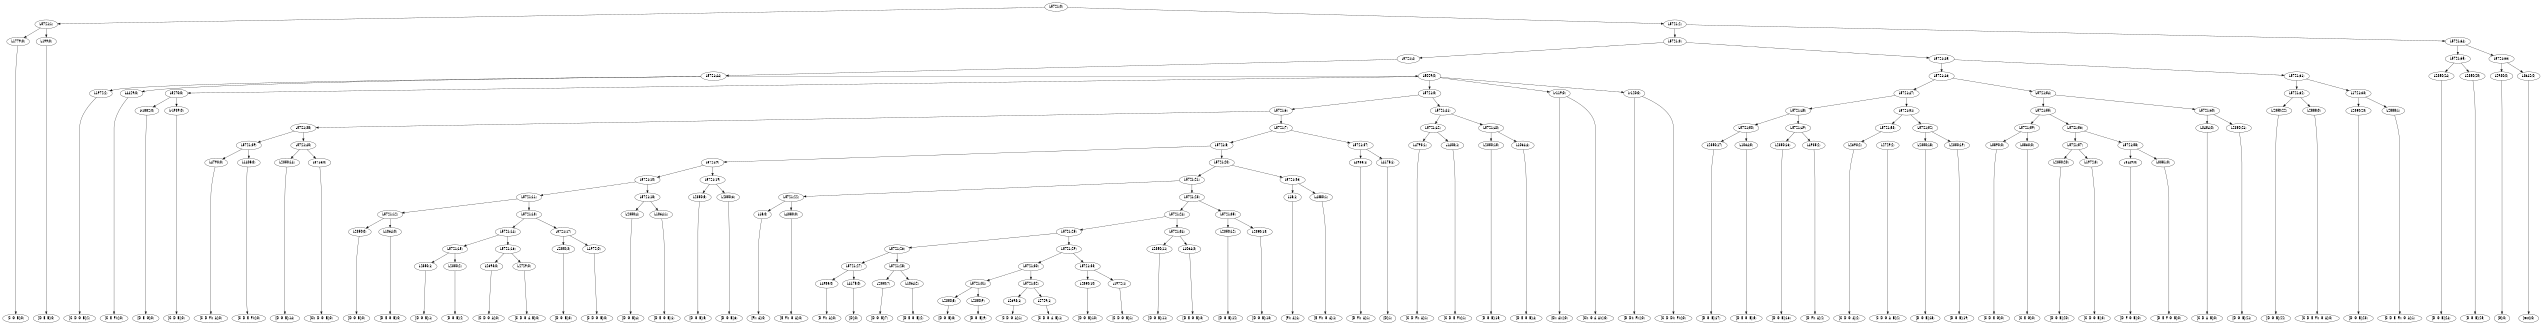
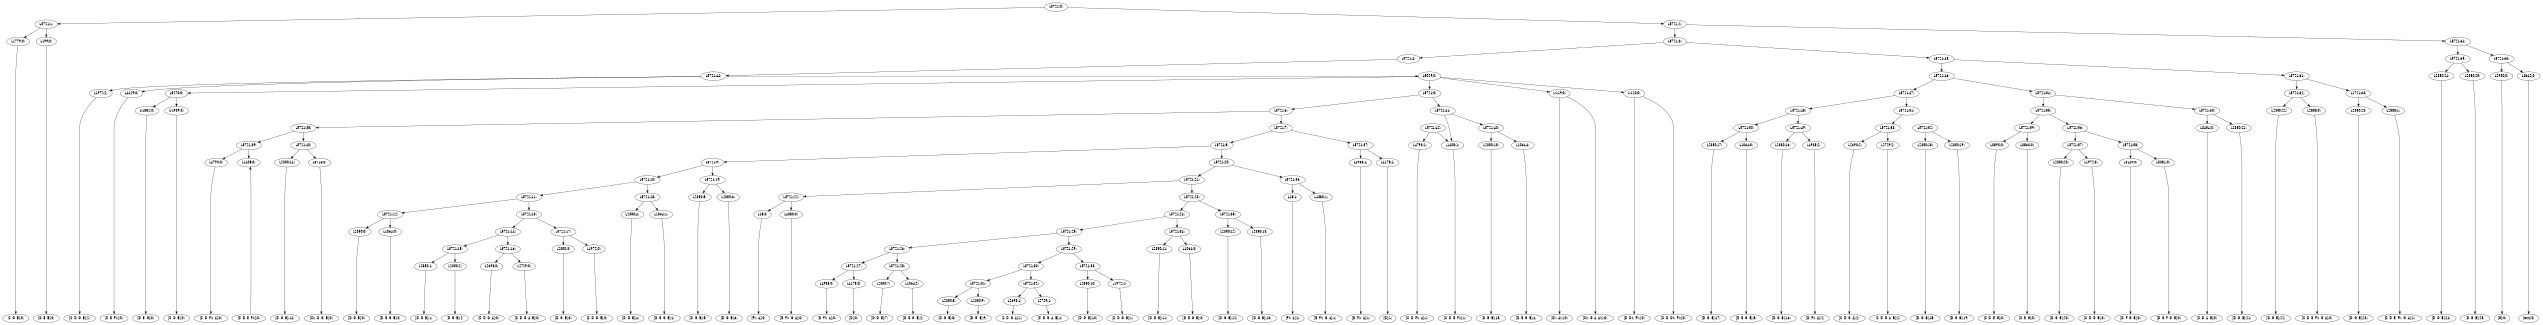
  digraph {
    fontname=Lato
    node [fontname=Lato]
    edge [fontname=Lato]
    "L5721(0)"
    "L5721(1)"
    "L5721(2)"
    "L1779(0)"
    "L199(0)"
    "L5721(3)"
    "L5721(64)"
    "L5721(4)"
    "L5721(45)"
    "L5721(65)"
    "L5721(66)"
    "L5029(0)"
    "L5721(44)"
    "L5721(46)"
    "L5721(61)"
    "L2350(24)"
    "L2350(25)"
    "L2930(0)"
    "L3642(0)"
    "L5270(0)"
    "L5721(5)"
    "L-119(0)"
    "L-120(0)"
    "L1972(2)"
    "L4429(0)"
    "L5721(47)"
    "L5721(54)"
    "L5721(62)"
    n29 [label="L1721(63)"]
    "L-1882(0)"
    "L-1939(0)"
    "L5721(6)"
    "L5721(41)"
    "L5721(48)"
    "L5721(51)"
    "L5721(55)"
    "L5721(60)"
    "L2350(22)"
    "L2888(0)"
    "L2350(23)"
    "L2888(1)"
    "L5721(7)"
    "L5721(38)"
    "L5721(42)"
    "L5721(43)"
    "L5721(49)"
    "L5721(50)"
    "L5721(52)"
    "L5721(53)"
    "L5721(56)"
    "L5721(59)"
    "L2350(21)"
    "L3454(0)"
    "L5721(8)"
    "L5721(37)"
    "L5721(39)"
    "L5721(40)"
    "L4793(1)"
    "L1408(1)"
    "L2350(15)"
    "L1064(4)"
    "L2350(16)"
    "L4935(2)"
    "L2350(17)"
    "L1064(5)"
    "L2350(18)"
    "L2350(19)"
    "L2693(2)"
    "L2729(2)"
    "L5721(57)"
    "L5721(58)"
    "L3890(0)"
    "L3863(0)"
    "L5721(9)"
    "L5721(20)"
    "L4935(1)"
    "L4178(1)"
    "L4793(0)"
    "L1408(0)"
    "L2350(14)"
    "L3716(0)"
    "L2350(20)"
    "L1972(3)"
    "L3149(0)"
    "L3381(0)"
    "L5721(10)"
    "L5721(19)"
    "L5721(21)"
    "L5721(36)"
    "L5721(11)"
    "L5721(18)"
    "L2350(5)"
    "L2350(6)"
    "L5721(22)"
    "L5721(23)"
    "L18(1)"
    "L4380(1)"
    "L5721(12)"
    "L5721(13)"
    "L2350(4)"
    "L1064(1)"
    "L18(0)"
    "L4380(0)"
    "L5721(24)"
    "L5721(35)"
    "L2350(0)"
    "L1064(0)"
    "L5721(14)"
    "L5721(17)"
    "L5721(25)"
    "L5721(34)"
    "L2350(12)"
    "L2350(13)"
    "L5721(15)"
    "L5721(16)"
    "L2350(3)"
    "L1972(0)"
    "L5721(26)"
    "L5721(29)"
    "L2350(11)"
    "L1064(3)"
    "L2350(1)"
    "L2350(2)"
    "L2693(0)"
    "L2729(0)"
    "L5721(27)"
    "L5721(28)"
    "L5721(30)"
    "L5721(33)"
    "L4935(0)"
    "L4178(0)"
    "L2350(7)"
    "L1064(2)"
    "L5721(31)"
    "L5721(32)"
    "L2350(10)"
    "L1972(1)"
    "L2350(8)"
    "L2350(9)"
    "L2693(1)"
    "L2729(1)"
    "[C  G  B](0)"
    "[D  E  B](0)"
    "[D  E  G](0)"
    "[C  D  B](0)"
    "[D  G  B](0)"
    "[D  E  G  B](0)"
    "[D  G  B](1)"
    "[D  G  B](2)"
    "[C  D  G  A](0)"
    "[C  D  G  A  B](0)"
    "[D  G  B](3)"
    "[C  D  G  B](0)"
    "[D  G  B](4)"
    "[D  E  G  B](1)"
    "[D  G  B](5)"
    "[D  G  B](6)"
    "[Fis  A](0)"
    "[E  Fis  G  A](0)"
    "[D  Fis  A](0)"
    "[D](0)"
    "[D  G  B](7)"
    "[D  E  G  B](2)"
    "[D  G  B](8)"
    "[D  G  B](9)"
    "[C  D  G  A](1)"
    "[C  D  G  A  B](1)"
    "[D  G  B](10)"
    "[C  D  G  B](1)"
    "[D  G  B](11)"
    "[D  E  G  B](3)"
    "[D  G  B](12)"
    "[D  G  B](13)"
    "[Fis  A](1)"
    "[E  Fis  G  A](1)"
    "[D  Fis  A](1)"
    "[D](1)"
    "[C  D  Fis  A](0)"
    "[C  D  E  Fis](0)"
    "[D  G  B](14)"
    "[Cis  D  G  B](0)"
    "[C  D  Fis  A](1)"
    "[C  D  E  Fis](1)"
    "[D  G  B](15)"
    "[D  E  G  B](4)"
    "[Cis  Ais](0)"
    "[Cis  G  A  Ais](0)"
    "[D  Dis  Fis](0)"
    "[C  D  Dis  Fis](0)"
    "[C  D  G  B](2)"
    "[C  E  Fis](0)"
    "[D  G  B](16)"
    "[D  Fis  A](2)"
    "[D  G  B](17)"
    "[D  E  G  B](5)"
    "[D  G  B](18)"
    "[D  G  B](19)"
    "[C  D  G  A](2)"
    "[C  D  G  A  B](2)"
    "[D  G  B](20)"
    "[C  D  G  B](3)"
    "[D  F  G  B](0)"
    "[D  E  F  G  B](0)"
    "[C  D  E  G](0)"
    "[C  E  G](0)"
    "[D  G  B](21)"
    "[C  D  A  B](0)"
    "[D  G  B](22)"
    "[C  D  E  Fis  G  A](0)"
    "[D  G  B](23)"
    "[C  D  E  Fis  G  A](1)"
    "[D  G  B](24)"
    "[D  G  B](25)"
    "[G](0)"
    "[rest](0)"
    subgraph sub_1 {
      rank=min
      "L5721(0)"
    }
    subgraph sub_2 {
      rank=same
      "L5721(1)"
      "L5721(2)"
    }
    subgraph sub_3 {
      rank=same
      "L1779(0)"
      "L199(0)"
      "L5721(3)"
      "L5721(64)"
    }
    subgraph sub_4 {
      rank=same
      "L5721(4)"
      "L5721(45)"
      "L5721(65)"
      "L5721(66)"
    }
    subgraph sub_5 {
      rank=same
      "L5029(0)"
      "L5721(44)"
      "L5721(46)"
      "L5721(61)"
      "L2350(24)"
      "L2350(25)"
      "L2930(0)"
      "L3642(0)"
    }
    subgraph sub_6 {
      rank=same
      "L5270(0)"
      "L5721(5)"
      "L-119(0)"
      "L-120(0)"
      "L1972(2)"
      "L4429(0)"
      "L5721(47)"
      "L5721(54)"
      "L5721(62)"
      n29
    }
    subgraph sub_7 {
      rank=same
      "L-1882(0)"
      "L-1939(0)"
      "L5721(6)"
      "L5721(41)"
      "L5721(48)"
      "L5721(51)"
      "L5721(55)"
      "L5721(60)"
      "L2350(22)"
      "L2888(0)"
      "L2350(23)"
      "L2888(1)"
    }
    subgraph sub_8 {
      rank=same
      "L5721(7)"
      "L5721(38)"
      "L5721(42)"
      "L5721(43)"
      "L5721(49)"
      "L5721(50)"
      "L5721(52)"
      "L5721(53)"
      "L5721(56)"
      "L5721(59)"
      "L2350(21)"
      "L3454(0)"
    }
    subgraph sub_9 {
      rank=same
      "L5721(8)"
      "L5721(37)"
      "L5721(39)"
      "L5721(40)"
      "L4793(1)"
      "L1408(1)"
      "L2350(15)"
      "L1064(4)"
      "L2350(16)"
      "L4935(2)"
      "L2350(17)"
      "L1064(5)"
      "L2350(18)"
      "L2350(19)"
      "L2693(2)"
      "L2729(2)"
      "L5721(57)"
      "L5721(58)"
      "L3890(0)"
      "L3863(0)"
    }
    subgraph sub_10 {
      rank=same
      "L5721(9)"
      "L5721(20)"
      "L4935(1)"
      "L4178(1)"
      "L4793(0)"
      "L1408(0)"
      "L2350(14)"
      "L3716(0)"
      "L2350(20)"
      "L1972(3)"
      "L3149(0)"
      "L3381(0)"
    }
    subgraph sub_11 {
      rank=same
      "L5721(10)"
      "L5721(19)"
      "L5721(21)"
      "L5721(36)"
    }
    subgraph sub_12 {
      rank=same
      "L5721(11)"
      "L5721(18)"
      "L2350(5)"
      "L2350(6)"
      "L5721(22)"
      "L5721(23)"
      "L18(1)"
      "L4380(1)"
    }
    subgraph sub_13 {
      rank=same
      "L5721(12)"
      "L5721(13)"
      "L2350(4)"
      "L1064(1)"
      "L18(0)"
      "L4380(0)"
      "L5721(24)"
      "L5721(35)"
    }
    subgraph sub_14 {
      rank=same
      "L2350(0)"
      "L1064(0)"
      "L5721(14)"
      "L5721(17)"
      "L5721(25)"
      "L5721(34)"
      "L2350(12)"
      "L2350(13)"
    }
    subgraph sub_15 {
      rank=same
      "L5721(15)"
      "L5721(16)"
      "L2350(3)"
      "L1972(0)"
      "L5721(26)"
      "L5721(29)"
      "L2350(11)"
      "L1064(3)"
    }
    subgraph sub_16 {
      rank=same
      "L2350(1)"
      "L2350(2)"
      "L2693(0)"
      "L2729(0)"
      "L5721(27)"
      "L5721(28)"
      "L5721(30)"
      "L5721(33)"
    }
    subgraph sub_17 {
      rank=same
      "L4935(0)"
      "L4178(0)"
      "L2350(7)"
      "L1064(2)"
      "L5721(31)"
      "L5721(32)"
      "L2350(10)"
      "L1972(1)"
    }
    subgraph sub_18 {
      rank=same
      "L2350(8)"
      "L2350(9)"
      "L2693(1)"
      "L2729(1)"
    }
    subgraph sub_19 {
      rank=max
      "[C  G  B](0)"
      "[D  E  B](0)"
      "[D  E  G](0)"
      "[C  D  B](0)"
      "[D  G  B](0)"
      "[D  E  G  B](0)"
      "[D  G  B](1)"
      "[D  G  B](2)"
      "[C  D  G  A](0)"
      "[C  D  G  A  B](0)"
      "[D  G  B](3)"
      "[C  D  G  B](0)"
      "[D  G  B](4)"
      "[D  E  G  B](1)"
      "[D  G  B](5)"
      "[D  G  B](6)"
      "[Fis  A](0)"
      "[E  Fis  G  A](0)"
      "[D  Fis  A](0)"
      "[D](0)"
      "[D  G  B](7)"
      "[D  E  G  B](2)"
      "[D  G  B](8)"
      "[D  G  B](9)"
      "[C  D  G  A](1)"
      "[C  D  G  A  B](1)"
      "[D  G  B](10)"
      "[C  D  G  B](1)"
      "[D  G  B](11)"
      "[D  E  G  B](3)"
      "[D  G  B](12)"
      "[D  G  B](13)"
      "[Fis  A](1)"
      "[E  Fis  G  A](1)"
      "[D  Fis  A](1)"
      "[D](1)"
      "[C  D  Fis  A](0)"
      "[C  D  E  Fis](0)"
      "[D  G  B](14)"
      "[Cis  D  G  B](0)"
      "[C  D  Fis  A](1)"
      "[C  D  E  Fis](1)"
      "[D  G  B](15)"
      "[D  E  G  B](4)"
      "[Cis  Ais](0)"
      "[Cis  G  A  Ais](0)"
      "[D  Dis  Fis](0)"
      "[C  D  Dis  Fis](0)"
      "[C  D  G  B](2)"
      "[C  E  Fis](0)"
      "[D  G  B](16)"
      "[D  Fis  A](2)"
      "[D  G  B](17)"
      "[D  E  G  B](5)"
      "[D  G  B](18)"
      "[D  G  B](19)"
      "[C  D  G  A](2)"
      "[C  D  G  A  B](2)"
      "[D  G  B](20)"
      "[C  D  G  B](3)"
      "[D  F  G  B](0)"
      "[D  E  F  G  B](0)"
      "[C  D  E  G](0)"
      "[C  E  G](0)"
      "[D  G  B](21)"
      "[C  D  A  B](0)"
      "[D  G  B](22)"
      "[C  D  E  Fis  G  A](0)"
      "[D  G  B](23)"
      "[C  D  E  Fis  G  A](1)"
      "[D  G  B](24)"
      "[D  G  B](25)"
      "[G](0)"
      "[rest](0)"
    }
    "L5721(0)" -> "L5721(1)"
    "L5721(0)" -> "L5721(2)"
    "L5721(1)" -> "L1779(0)"
    "L5721(1)" -> "L199(0)"
    "L5721(2)" -> "L5721(3)"
    "L5721(2)" -> "L5721(64)"
    "L1779(0)" -> "[C  G  B](0)"
    "L199(0)" -> "[D  E  B](0)"
    "L5721(3)" -> "L5721(4)"
    "L5721(3)" -> "L5721(45)"
    "L5721(64)" -> "L5721(65)"
    "L5721(64)" -> "L5721(66)"
    "L5721(4)" -> "L5721(44)"
    "L5721(45)" -> "L5721(46)"
    "L5721(45)" -> "L5721(61)"
    "L5721(65)" -> "L2350(24)"
    "L5721(65)" -> "L2350(25)"
    "L5721(66)" -> "L2930(0)"
    "L5721(66)" -> "L3642(0)"
    "L5029(0)" -> "L5270(0)"
    "L5029(0)" -> "L5721(5)"
    "L5029(0)" -> "L-119(0)"
    "L5029(0)" -> "L-120(0)"
    "L5721(44)" -> "L5029(0)"
    "L5721(44)" -> "L1972(2)"
    "L5721(44)" -> "L4429(0)"
    "L5721(46)" -> "L5721(47)"
    "L5721(46)" -> "L5721(54)"
    "L5721(61)" -> "L5721(62)"
    "L5721(61)" -> n29
    "L2350(24)" -> "[D  G  B](24)"
    "L2350(25)" -> "[D  G  B](25)"
    "L2930(0)" -> "[G](0)"
    "L3642(0)" -> "[rest](0)"
    "L5270(0)" -> "L-1882(0)"
    "L5270(0)" -> "L-1939(0)"
    "L5721(5)" -> "L5721(6)"
    "L5721(5)" -> "L5721(41)"
    "L-119(0)" -> "[Cis  Ais](0)"
    "L-119(0)" -> "[Cis  G  A  Ais](0)"
    "L-120(0)" -> "[D  Dis  Fis](0)"
    "L-120(0)" -> "[C  D  Dis  Fis](0)"
    "L1972(2)" -> "[C  D  G  B](2)"
    "L4429(0)" -> "[C  E  Fis](0)"
    "L5721(47)" -> "L5721(48)"
    "L5721(47)" -> "L5721(51)"
    "L5721(54)" -> "L5721(55)"
    "L5721(54)" -> "L5721(60)"
    "L5721(62)" -> "L2350(22)"
    "L5721(62)" -> "L2888(0)"
    n29 -> "L2350(23)"
    n29 -> "L2888(1)"
    "L-1882(0)" -> "[D  E  G](0)"
    "L-1939(0)" -> "[C  D  B](0)"
    "L5721(6)" -> "L5721(7)"
    "L5721(6)" -> "L5721(38)"
-   "L5721(41)" -> "L5721(42)"
+   "L5721(41)" -> "L1408(1)"
    "L5721(41)" -> "L5721(43)"
    "L5721(48)" -> "L5721(49)"
    "L5721(48)" -> "L5721(50)"
-   "L5721(51)" -> "L5721(52)"
    "L5721(51)" -> "L5721(53)"
    "L5721(55)" -> "L5721(56)"
    "L5721(55)" -> "L5721(59)"
    "L5721(60)" -> "L2350(21)"
    "L5721(60)" -> "L3454(0)"
    "L2350(22)" -> "[D  G  B](22)"
    "L2888(0)" -> "[C  D  E  Fis  G  A](0)"
    "L2350(23)" -> "[D  G  B](23)"
    "L2888(1)" -> "[C  D  E  Fis  G  A](1)"
    "L5721(7)" -> "L5721(8)"
    "L5721(7)" -> "L5721(37)"
    "L5721(38)" -> "L5721(39)"
    "L5721(38)" -> "L5721(40)"
    "L5721(42)" -> "L4793(1)"
    "L5721(42)" -> "L1408(1)"
    "L5721(43)" -> "L2350(15)"
    "L5721(43)" -> "L1064(4)"
    "L5721(49)" -> "L2350(16)"
    "L5721(49)" -> "L4935(2)"
    "L5721(50)" -> "L2350(17)"
    "L5721(50)" -> "L1064(5)"
    "L5721(52)" -> "L2350(18)"
    "L5721(52)" -> "L2350(19)"
    "L5721(53)" -> "L2693(2)"
+   "L5721(53)" -> "L2729(2)"
    "L5721(56)" -> "L5721(57)"
    "L5721(56)" -> "L5721(58)"
    "L5721(59)" -> "L3890(0)"
    "L5721(59)" -> "L3863(0)"
    "L2350(21)" -> "[D  G  B](21)"
    "L3454(0)" -> "[C  D  A  B](0)"
    "L5721(8)" -> "L5721(9)"
    "L5721(8)" -> "L5721(20)"
    "L5721(37)" -> "L4935(1)"
    "L5721(37)" -> "L4178(1)"
    "L5721(39)" -> "L4793(0)"
    "L5721(39)" -> "L1408(0)"
    "L5721(40)" -> "L2350(14)"
    "L5721(40)" -> "L3716(0)"
    "L4793(1)" -> "[C  D  Fis  A](1)"
    "L1408(1)" -> "[C  D  E  Fis](1)"
    "L2350(15)" -> "[D  G  B](15)"
    "L1064(4)" -> "[D  E  G  B](4)"
    "L2350(16)" -> "[D  G  B](16)"
    "L4935(2)" -> "[D  Fis  A](2)"
    "L2350(17)" -> "[D  G  B](17)"
    "L1064(5)" -> "[D  E  G  B](5)"
    "L2350(18)" -> "[D  G  B](18)"
    "L2350(19)" -> "[D  G  B](19)"
    "L2693(2)" -> "[C  D  G  A](2)"
    "L2729(2)" -> "[C  D  G  A  B](2)"
    "L5721(57)" -> "L2350(20)"
    "L5721(57)" -> "L1972(3)"
    "L5721(58)" -> "L3149(0)"
    "L5721(58)" -> "L3381(0)"
    "L3890(0)" -> "[C  D  E  G](0)"
    "L3863(0)" -> "[C  E  G](0)"
    "L5721(9)" -> "L5721(10)"
    "L5721(9)" -> "L5721(19)"
    "L5721(20)" -> "L5721(21)"
    "L5721(20)" -> "L5721(36)"
    "L4935(1)" -> "[D  Fis  A](1)"
    "L4178(1)" -> "[D](1)"
    "L4793(0)" -> "[C  D  Fis  A](0)"
-   "L1408(0)" -> "[C  D  E  Fis](0)"
+   "[C  D  E  Fis](0)" -> "L1408(0)"
    "L2350(14)" -> "[D  G  B](14)"
    "L3716(0)" -> "[Cis  D  G  B](0)"
    "L2350(20)" -> "[D  G  B](20)"
    "L1972(3)" -> "[C  D  G  B](3)"
    "L3149(0)" -> "[D  F  G  B](0)"
    "L3381(0)" -> "[D  E  F  G  B](0)"
    "L5721(10)" -> "L5721(11)"
    "L5721(10)" -> "L5721(18)"
    "L5721(19)" -> "L2350(5)"
    "L5721(19)" -> "L2350(6)"
    "L5721(21)" -> "L5721(22)"
    "L5721(21)" -> "L5721(23)"
    "L5721(36)" -> "L18(1)"
    "L5721(36)" -> "L4380(1)"
    "L5721(11)" -> "L5721(12)"
    "L5721(11)" -> "L5721(13)"
    "L5721(18)" -> "L2350(4)"
    "L5721(18)" -> "L1064(1)"
    "L2350(5)" -> "[D  G  B](5)"
    "L2350(6)" -> "[D  G  B](6)"
    "L5721(22)" -> "L18(0)"
    "L5721(22)" -> "L4380(0)"
    "L5721(23)" -> "L5721(24)"
    "L5721(23)" -> "L5721(35)"
    "L18(1)" -> "[Fis  A](1)"
    "L4380(1)" -> "[E  Fis  G  A](1)"
    "L5721(12)" -> "L2350(0)"
    "L5721(12)" -> "L1064(0)"
    "L5721(13)" -> "L5721(14)"
    "L5721(13)" -> "L5721(17)"
    "L2350(4)" -> "[D  G  B](4)"
    "L1064(1)" -> "[D  E  G  B](1)"
    "L18(0)" -> "[Fis  A](0)"
    "L4380(0)" -> "[E  Fis  G  A](0)"
    "L5721(24)" -> "L5721(25)"
    "L5721(24)" -> "L5721(34)"
    "L5721(35)" -> "L2350(12)"
    "L5721(35)" -> "L2350(13)"
    "L2350(0)" -> "[D  G  B](0)"
    "L1064(0)" -> "[D  E  G  B](0)"
    "L5721(14)" -> "L5721(15)"
    "L5721(14)" -> "L5721(16)"
    "L5721(17)" -> "L2350(3)"
    "L5721(17)" -> "L1972(0)"
    "L5721(25)" -> "L5721(26)"
    "L5721(25)" -> "L5721(29)"
    "L5721(34)" -> "L2350(11)"
    "L5721(34)" -> "L1064(3)"
    "L2350(12)" -> "[D  G  B](12)"
    "L2350(13)" -> "[D  G  B](13)"
    "L5721(15)" -> "L2350(1)"
    "L5721(15)" -> "L2350(2)"
    "L5721(16)" -> "L2693(0)"
    "L5721(16)" -> "L2729(0)"
    "L2350(3)" -> "[D  G  B](3)"
    "L1972(0)" -> "[C  D  G  B](0)"
    "L5721(26)" -> "L5721(27)"
    "L5721(26)" -> "L5721(28)"
    "L5721(29)" -> "L5721(30)"
    "L5721(29)" -> "L5721(33)"
    "L2350(11)" -> "[D  G  B](11)"
    "L1064(3)" -> "[D  E  G  B](3)"
    "L2350(1)" -> "[D  G  B](1)"
    "L2350(2)" -> "[D  G  B](2)"
    "L2693(0)" -> "[C  D  G  A](0)"
    "L2729(0)" -> "[C  D  G  A  B](0)"
    "L5721(27)" -> "L4935(0)"
    "L5721(27)" -> "L4178(0)"
    "L5721(28)" -> "L2350(7)"
    "L5721(28)" -> "L1064(2)"
    "L5721(30)" -> "L5721(31)"
    "L5721(30)" -> "L5721(32)"
    "L5721(33)" -> "L2350(10)"
    "L5721(33)" -> "L1972(1)"
    "L4935(0)" -> "[D  Fis  A](0)"
    "L4178(0)" -> "[D](0)"
    "L2350(7)" -> "[D  G  B](7)"
    "L1064(2)" -> "[D  E  G  B](2)"
    "L5721(31)" -> "L2350(8)"
    "L5721(31)" -> "L2350(9)"
    "L5721(32)" -> "L2693(1)"
    "L5721(32)" -> "L2729(1)"
    "L2350(10)" -> "[D  G  B](10)"
    "L1972(1)" -> "[C  D  G  B](1)"
    "L2350(8)" -> "[D  G  B](8)"
    "L2350(9)" -> "[D  G  B](9)"
    "L2693(1)" -> "[C  D  G  A](1)"
    "L2729(1)" -> "[C  D  G  A  B](1)"
  }
